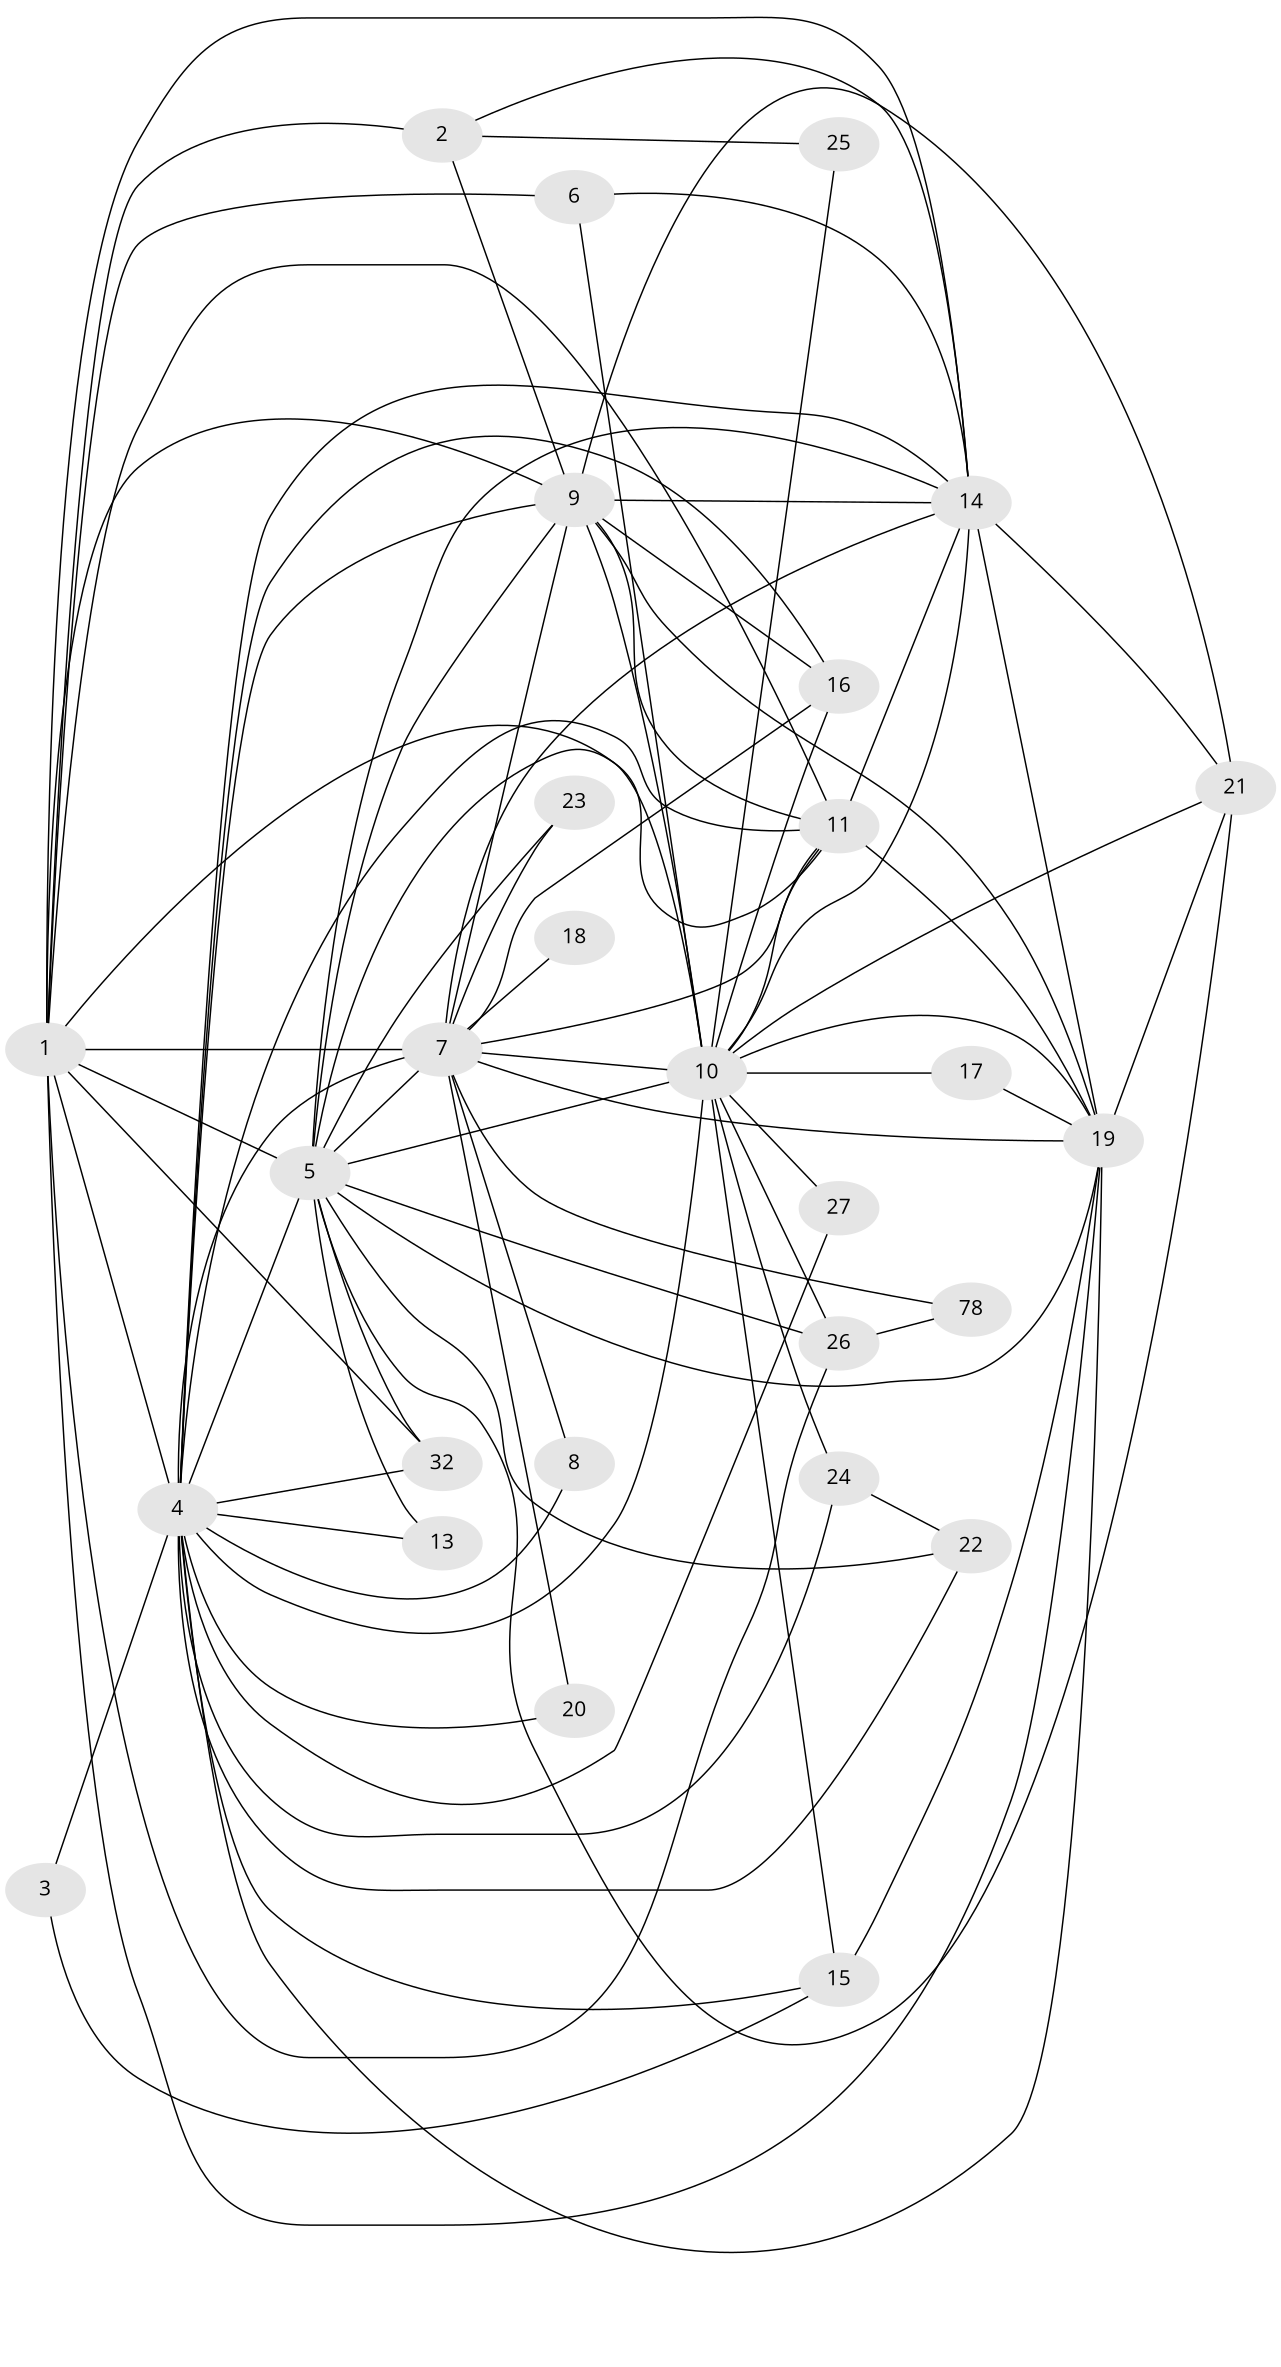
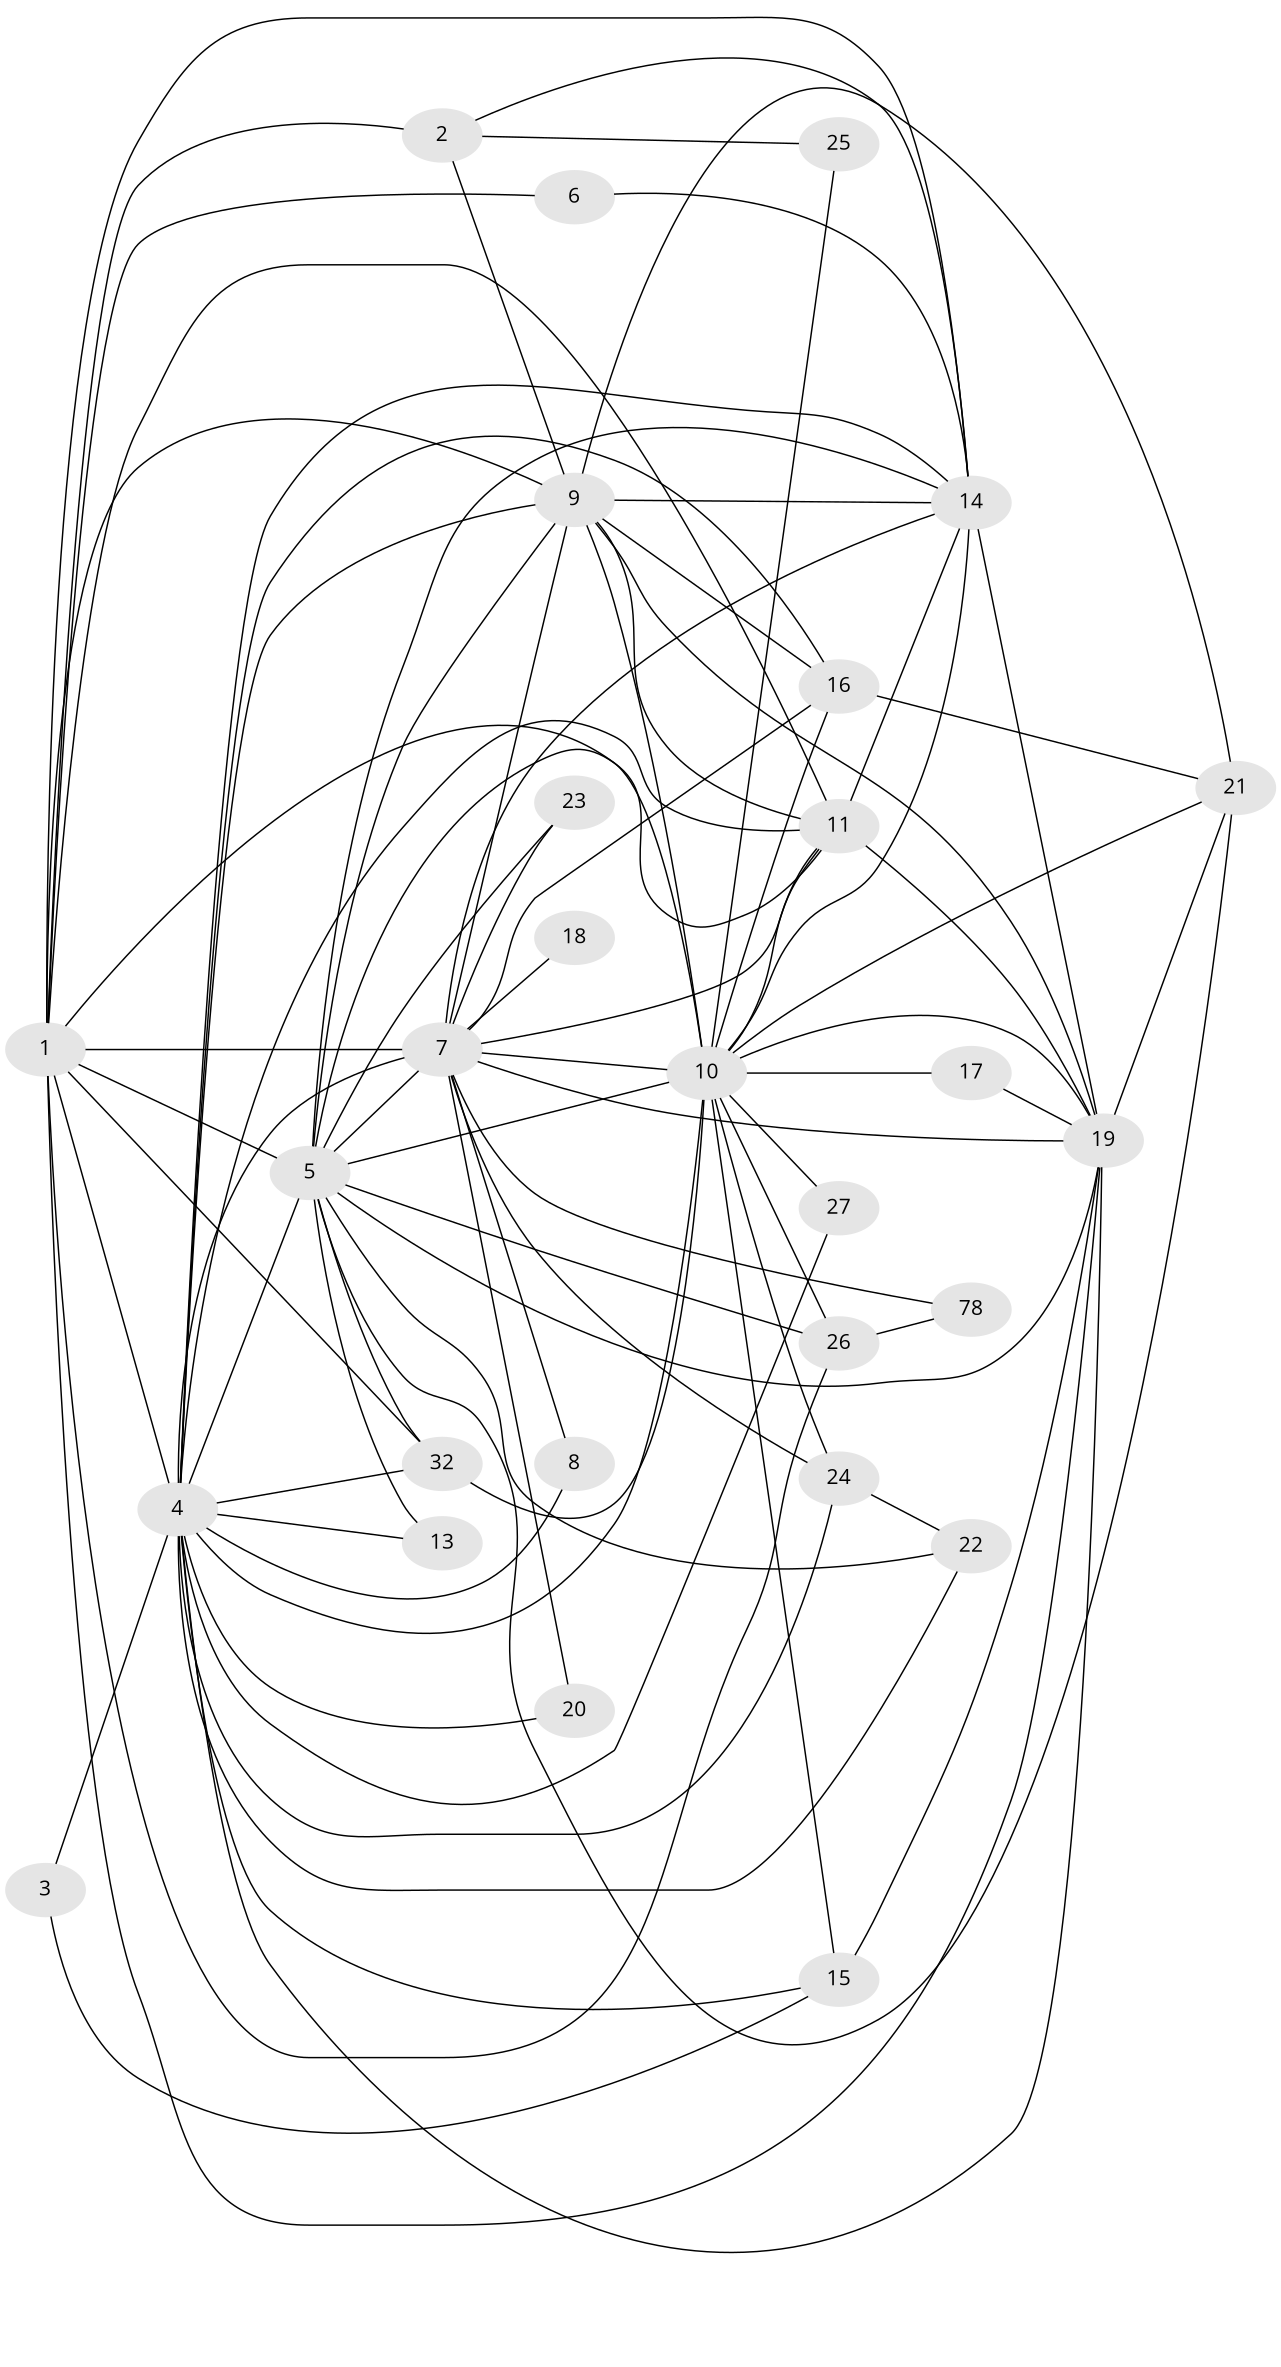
  graph {
    fontname="Open Sans"
    rankdir=LR
    node [color=gray90 fontname="Open Sans" style=filled]
    edge [fontname="Open Sans" weight=1.0]
    1
    2
    4
    5
    6
    7
    9
    10
    11
    n10 [label=32]
    14
    19
    26
    25
    15
    8
    13
    16
    20
    22
    27
    24
    23
    21
    18
    n26 [label=78]
    17
    3
    1 -- 2
    1 -- 4
    1 -- 5
    1 -- 6
    1 -- 7 [weight=2.0]
    1 -- 9
    1 -- 10
    1 -- 11
    1 -- n10
    1 -- 14
    1 -- 19 [weight=2.0]
    1 -- 26
    2 -- 9
    2 -- 14
    2 -- 25
    4 -- 5
    4 -- 7 [weight=3.0]
    4 -- 9
    4 -- 10
    4 -- 11
    4 -- n10
    4 -- 14
    4 -- 19
    4 -- 15
    4 -- 8
    4 -- 13
    4 -- 16
    4 -- 20
    4 -- 22
    4 -- 27
    4 -- 24
    5 -- 7 [weight=2.0]
    5 -- 9
    5 -- 10
    5 -- 11 [weight=2.0]
    5 -- n10
    5 -- 14
    5 -- 19
    5 -- 26
    5 -- 13
    5 -- 22 [weight=2.0]
    5 -- 23
    5 -- 21
-   6 -- 10
+   n10 -- 10
    6 -- 14
    7 -- 9 [weight=2.0]
    7 -- 10 [weight=2.0]
    7 -- 11 [weight=2.0]
    7 -- 14 [weight=2.0]
    7 -- 19 [weight=2.0]
    7 -- 8 [weight=2.0]
    7 -- 16 [weight=3.0]
    7 -- 20
+   7 -- 24
    7 -- 23
    7 -- 18
    7 -- n26
    9 -- 10
    9 -- 11
    9 -- 14 [weight=2.0]
    9 -- 19
    9 -- 16
    9 -- 21
    10 -- 11 [weight=2.0]
    10 -- 14
    10 -- 19
    10 -- 26
    10 -- 25
    10 -- 15
    10 -- 16
    10 -- 27
    10 -- 24
    10 -- 21
    10 -- 17
    11 -- 14
    11 -- 19
    14 -- 19
-   14 -- 21
+   16 -- 21
    19 -- 21
    26 -- n26
    15 -- 19
    24 -- 22
    17 -- 19
    3 -- 4
    3 -- 15
  }
